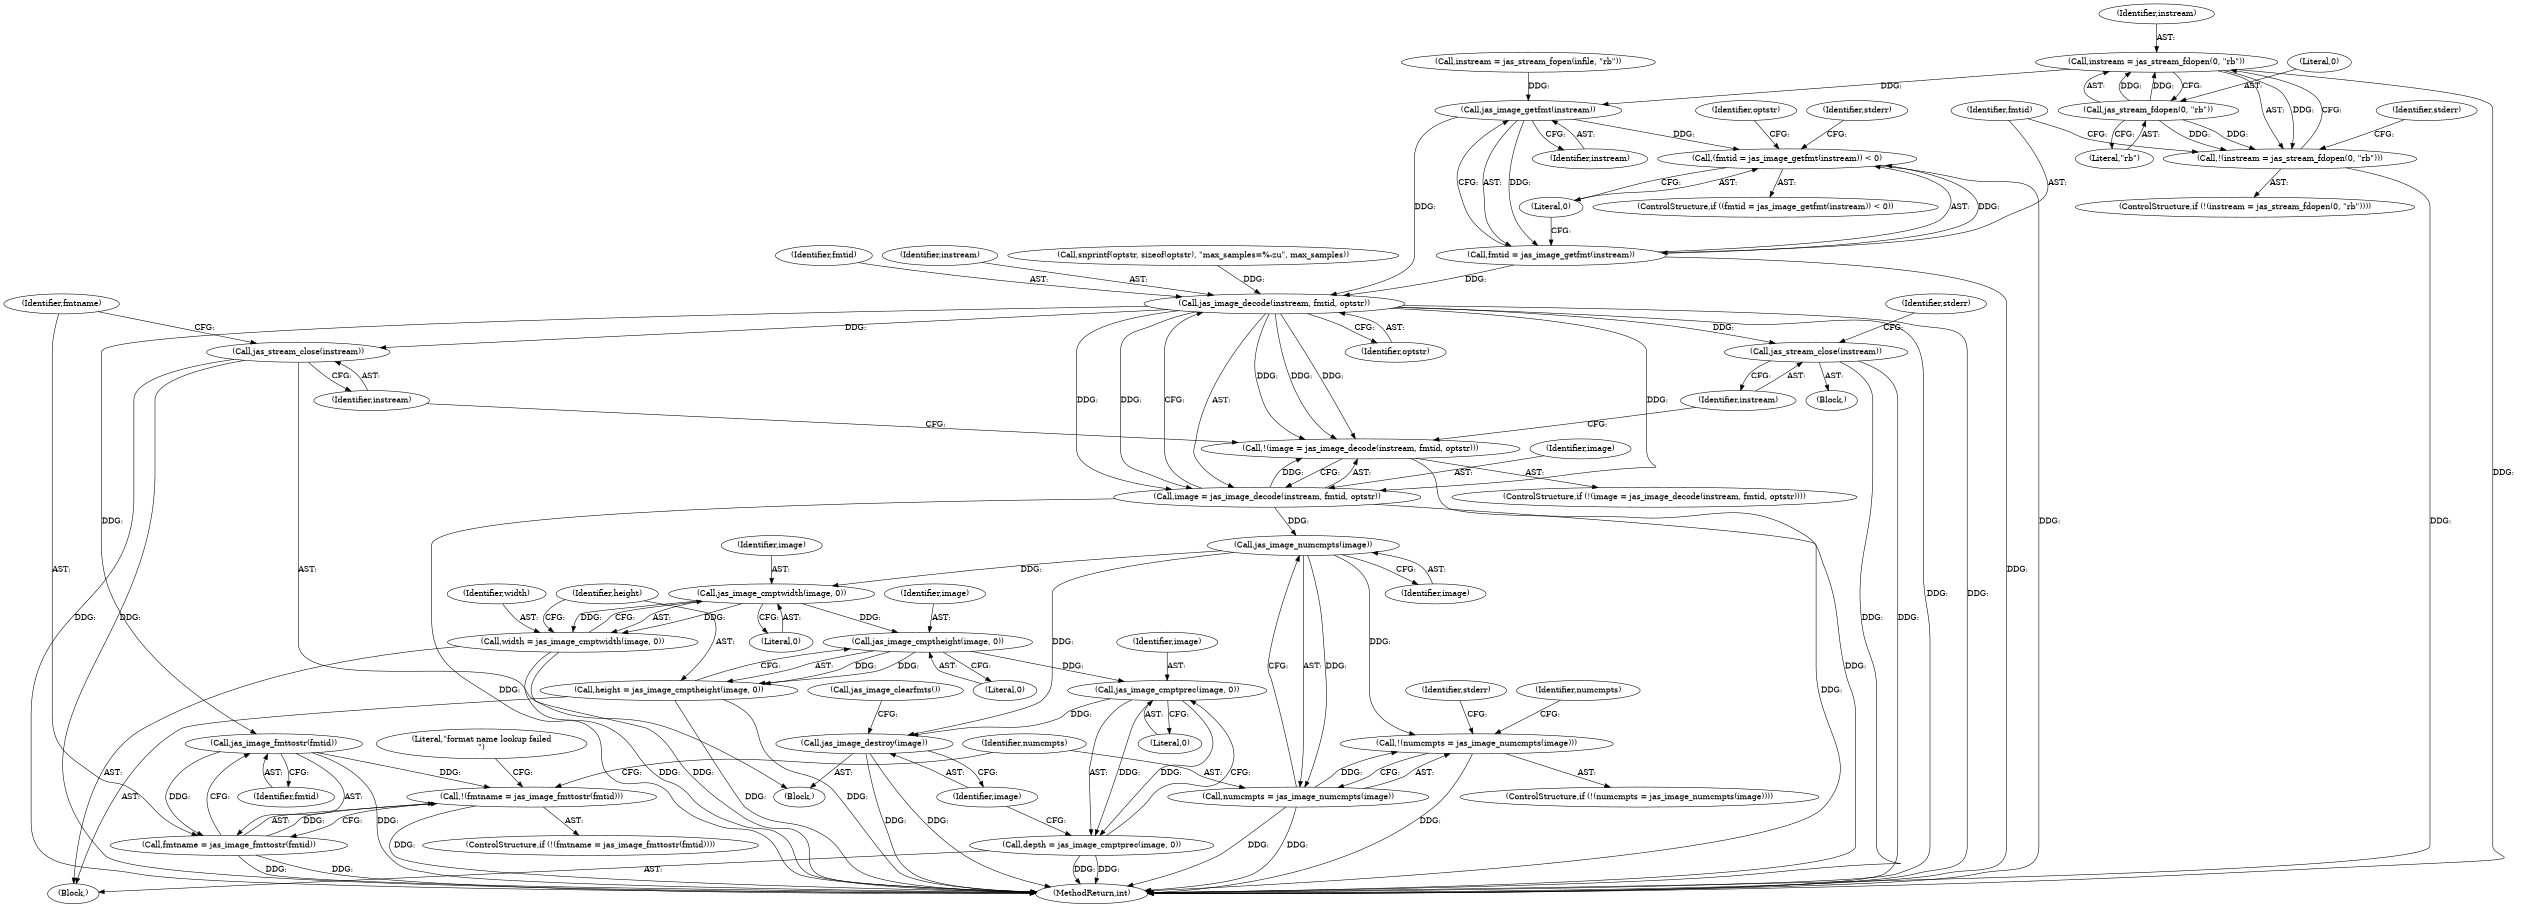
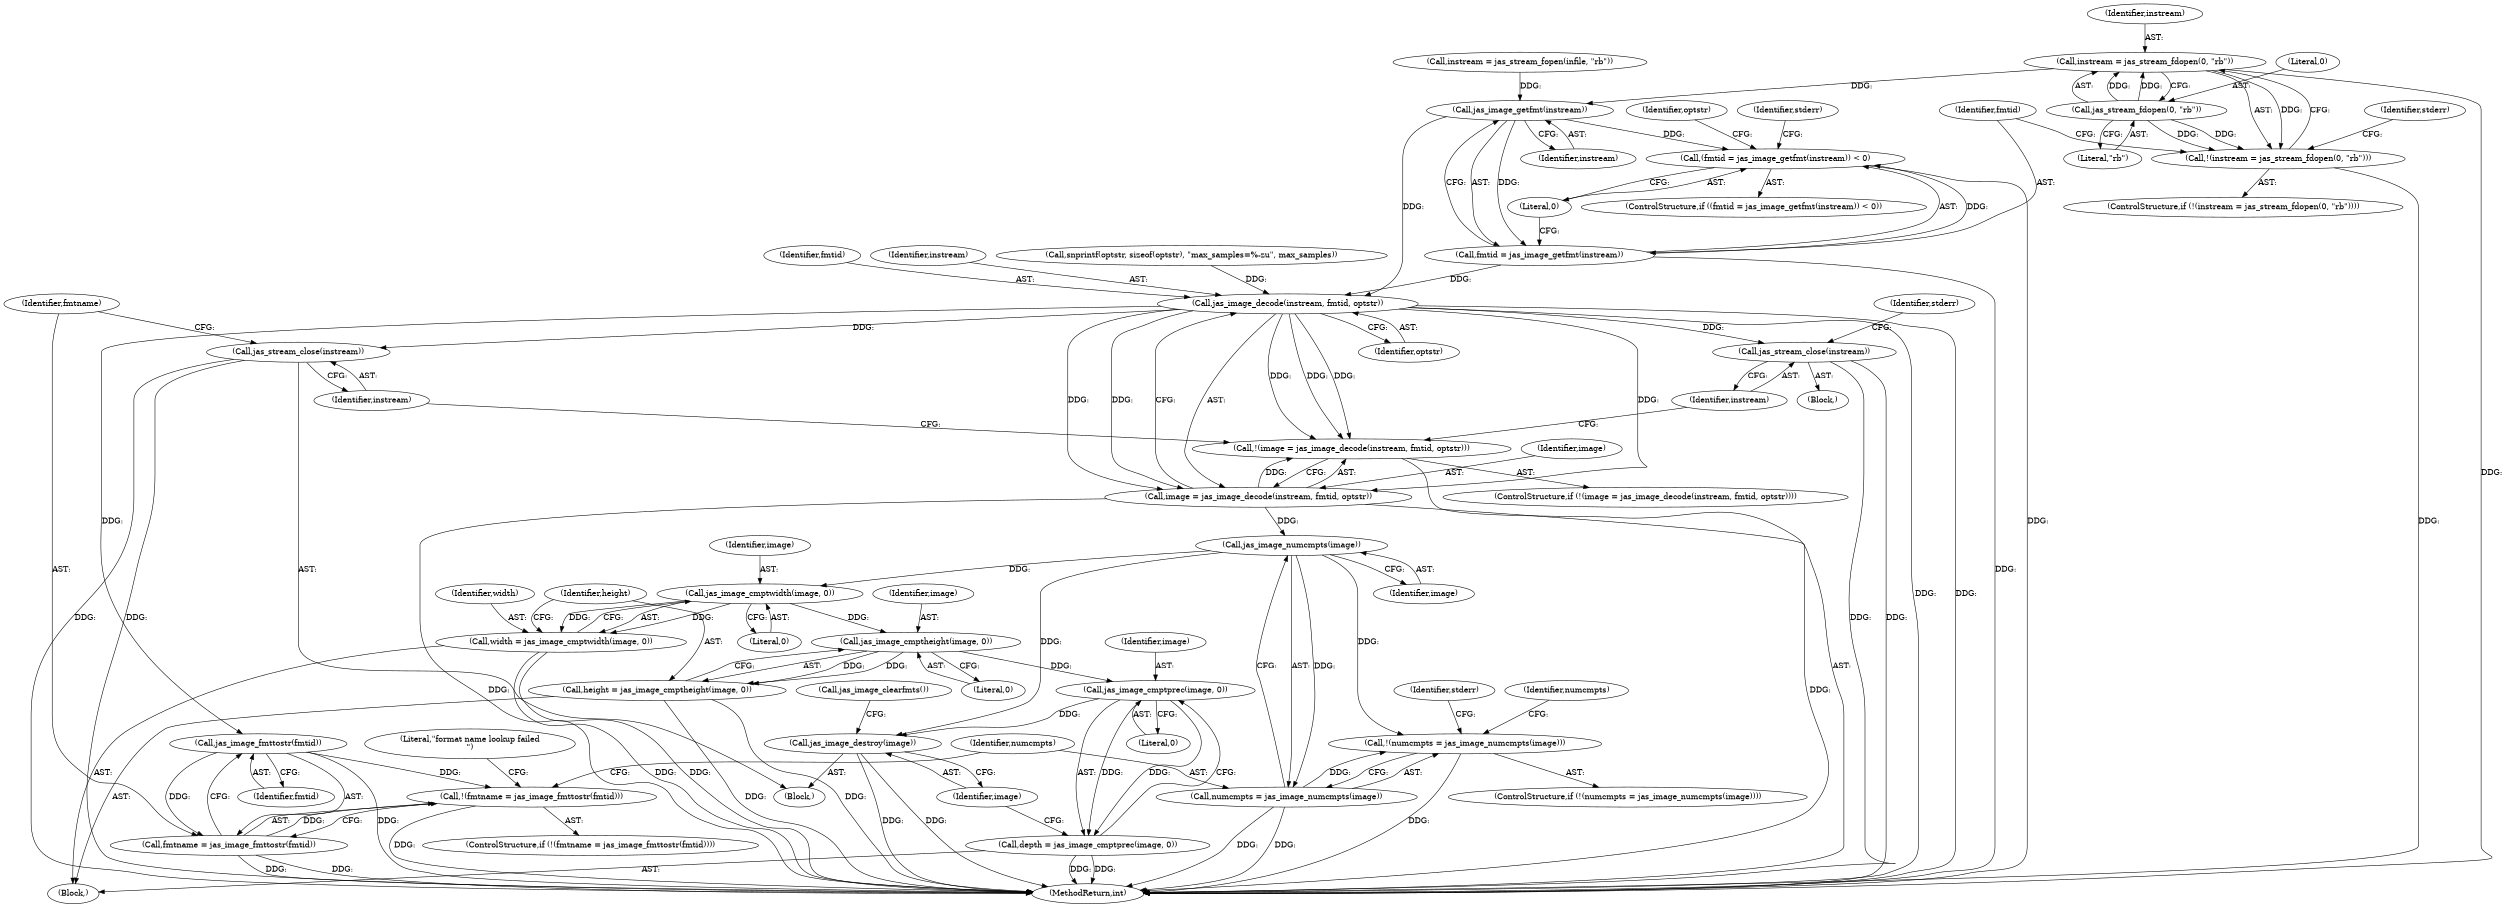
  digraph {
    fontname="DejaVu Serif"
    node [fontname="DejaVu Serif"]
    edge [fontname="DejaVu Serif"]
    n1 [label="(Call,instream = jas_stream_fdopen(0, \"rb\"))"]
    n2 [label="(Call,jas_stream_fdopen(0, \"rb\"))"]
    n3 [label="(Call,!(instream = jas_stream_fdopen(0, \"rb\")))"]
    n4 [label="(Call,jas_image_getfmt(instream))"]
    n5 [label="(MethodReturn,int)"]
    n6 [label="(Literal,\"rb\")"]
    n7 [label="(ControlStructure,if (!(instream = jas_stream_fdopen(0, \"rb\"))))"]
    n8 [label="(Call,(fmtid = jas_image_getfmt(instream)) < 0)"]
    n9 [label="(Call,fmtid = jas_image_getfmt(instream))"]
    n10 [label="(Call,jas_image_decode(instream, fmtid, optstr))"]
    n11 [label="(Identifier,instream)"]
    n12 [label="(ControlStructure,if ((fmtid = jas_image_getfmt(instream)) < 0))"]
    n13 [label="(Literal,0)"]
    n14 [label="(Call,!(image = jas_image_decode(instream, fmtid, optstr)))"]
    n15 [label="(Call,image = jas_image_decode(instream, fmtid, optstr))"]
    n16 [label="(Call,jas_stream_close(instream))"]
    n17 [label="(Call,jas_stream_close(instream))"]
    n18 [label="(Call,jas_image_fmttostr(fmtid))"]
    n19 [label="(Identifier,optstr)"]
    n20 [label="(ControlStructure,if (!(image = jas_image_decode(instream, fmtid, optstr))))"]
    n21 [label="(Call,jas_image_numcmpts(image))"]
    n22 [label="(Identifier,instream)"]
    n23 [label="(Block,)"]
    n24 [label="(Block,)"]
    n25 [label="(Identifier,instream)"]
    n26 [label="(Call,!(fmtname = jas_image_fmttostr(fmtid)))"]
    n27 [label="(Call,fmtname = jas_image_fmttostr(fmtid))"]
    n28 [label="(Identifier,fmtid)"]
    n29 [label="(Call,!(numcmpts = jas_image_numcmpts(image)))"]
    n30 [label="(Call,numcmpts = jas_image_numcmpts(image))"]
    n31 [label="(Call,jas_image_cmptwidth(image, 0))"]
    n32 [label="(Call,jas_image_destroy(image))"]
    n33 [label="(Identifier,image)"]
    n34 [label="(ControlStructure,if (!(numcmpts = jas_image_numcmpts(image))))"]
    n35 [label="(Call,width = jas_image_cmptwidth(image, 0))"]
    n36 [label="(Call,jas_image_cmptheight(image, 0))"]
    n37 [label="(Literal,0)"]
    n38 [label="(Identifier,image)"]
    n39 [label="(Block,)"]
    n40 [label="(Call,height = jas_image_cmptheight(image, 0))"]
    n41 [label="(Call,jas_image_cmptprec(image, 0))"]
    n42 [label="(Literal,0)"]
    n43 [label="(Call,depth = jas_image_cmptprec(image, 0))"]
    n44 [label="(Literal,0)"]
    n45 [label="(ControlStructure,if (!(fmtname = jas_image_fmttostr(fmtid))))"]
    n46 [label="(Identifier,fmtid)"]
    n47 [label="(Identifier,image)"]
    n48 [label="(Identifier,image)"]
    n49 [label="(Identifier,instream)"]
    n50 [label="(Identifier,height)"]
    n51 [label="(Identifier,stderr)"]
    n52 [label="(Identifier,optstr)"]
    n53 [label="(Identifier,stderr)"]
    n54 [label="(Identifier,width)"]
    n55 [label="(Call,jas_image_clearfmts())"]
    n56 [label="(Identifier,instream)"]
    n57 [label="(Literal,\"format name lookup failed\n\")"]
    n58 [label="(Identifier,fmtid)"]
    n59 [label="(Identifier,image)"]
    n60 [label="(Identifier,numcmpts)"]
    n61 [label="(Identifier,fmtname)"]
    n62 [label="(Identifier,stderr)"]
    n63 [label="(Identifier,stderr)"]
    n64 [label="(Call,snprintf(optstr, sizeof(optstr), \"max_samples=%-zu\", max_samples))"]
    n65 [label="(Identifier,numcmpts)"]
    n66 [label="(Identifier,image)"]
    n67 [label="(Call,instream = jas_stream_fopen(infile, \"rb\"))"]
    n68 [label="(Literal,0)"]
    n1 -> n2 [label="CFG: "]
    n1 -> n3 [label="AST: "]
    n1 -> n3 [label="DDG: "]
    n1 -> n4 [label="DDG: "]
    n1 -> n5 [label="DDG: "]
    n2 -> n1 [label="AST: "]
    n2 -> n1 [label="DDG: "]
    n2 -> n1 [label="DDG: "]
    n2 -> n3 [label="DDG: "]
    n2 -> n3 [label="DDG: "]
    n2 -> n6 [label="CFG: "]
    n3 -> n1 [label="CFG: "]
    n3 -> n5 [label="DDG: "]
    n3 -> n7 [label="AST: "]
    n4 -> n8 [label="DDG: "]
    n4 -> n9 [label="AST: "]
    n4 -> n9 [label="DDG: "]
    n4 -> n10 [label="DDG: "]
    n4 -> n11 [label="CFG: "]
    n6 -> n2 [label="AST: "]
    n8 -> n5 [label="DDG: "]
    n8 -> n12 [label="AST: "]
    n8 -> n13 [label="CFG: "]
    n9 -> n4 [label="CFG: "]
    n9 -> n5 [label="DDG: "]
    n9 -> n8 [label="AST: "]
    n9 -> n8 [label="DDG: "]
    n9 -> n10 [label="DDG: "]
    n10 -> n5 [label="DDG: "]
    n10 -> n5 [label="DDG: "]
    n10 -> n14 [label="DDG: "]
    n10 -> n14 [label="DDG: "]
    n10 -> n14 [label="DDG: "]
    n10 -> n15 [label="AST: "]
    n10 -> n15 [label="DDG: "]
    n10 -> n15 [label="DDG: "]
    n10 -> n15 [label="DDG: "]
    n10 -> n16 [label="DDG: "]
    n10 -> n17 [label="DDG: "]
    n10 -> n18 [label="DDG: "]
    n10 -> n19 [label="CFG: "]
    n11 -> n4 [label="AST: "]
    n13 -> n8 [label="AST: "]
    n13 -> n9 [label="CFG: "]
-   n14 -> n5 [label="DDG: "]
+   n14 -> n5 [label="AST: "]
    n14 -> n15 [label="CFG: "]
    n14 -> n20 [label="AST: "]
    n15 -> n5 [label="DDG: "]
    n15 -> n5 [label="DDG: "]
    n15 -> n10 [label="CFG: "]
    n15 -> n14 [label="AST: "]
    n15 -> n14 [label="DDG: "]
    n15 -> n21 [label="DDG: "]
    n16 -> n5 [label="DDG: "]
    n16 -> n5 [label="DDG: "]
    n16 -> n22 [label="CFG: "]
    n16 -> n23 [label="AST: "]
    n17 -> n5 [label="DDG: "]
    n17 -> n5 [label="DDG: "]
    n17 -> n24 [label="AST: "]
    n17 -> n25 [label="CFG: "]
    n18 -> n5 [label="DDG: "]
    n18 -> n26 [label="DDG: "]
    n18 -> n27 [label="AST: "]
    n18 -> n27 [label="DDG: "]
    n18 -> n28 [label="CFG: "]
    n19 -> n10 [label="AST: "]
    n21 -> n29 [label="DDG: "]
    n21 -> n30 [label="AST: "]
    n21 -> n30 [label="DDG: "]
    n21 -> n31 [label="DDG: "]
    n21 -> n32 [label="DDG: "]
    n21 -> n33 [label="CFG: "]
    n22 -> n14 [label="CFG: "]
    n22 -> n16 [label="AST: "]
    n25 -> n14 [label="CFG: "]
    n25 -> n17 [label="AST: "]
    n26 -> n5 [label="DDG: "]
    n26 -> n27 [label="CFG: "]
    n26 -> n45 [label="AST: "]
    n27 -> n5 [label="DDG: "]
    n27 -> n5 [label="DDG: "]
    n27 -> n18 [label="CFG: "]
    n27 -> n26 [label="AST: "]
    n27 -> n26 [label="DDG: "]
    n28 -> n18 [label="AST: "]
    n29 -> n5 [label="DDG: "]
    n29 -> n30 [label="CFG: "]
    n29 -> n34 [label="AST: "]
    n30 -> n5 [label="DDG: "]
    n30 -> n5 [label="DDG: "]
    n30 -> n21 [label="CFG: "]
    n30 -> n29 [label="AST: "]
    n30 -> n29 [label="DDG: "]
    n31 -> n35 [label="AST: "]
    n31 -> n35 [label="DDG: "]
    n31 -> n35 [label="DDG: "]
    n31 -> n36 [label="DDG: "]
    n31 -> n37 [label="CFG: "]
    n32 -> n5 [label="DDG: "]
    n32 -> n5 [label="DDG: "]
    n32 -> n24 [label="AST: "]
    n32 -> n38 [label="CFG: "]
    n33 -> n21 [label="AST: "]
    n35 -> n5 [label="DDG: "]
    n35 -> n5 [label="DDG: "]
    n35 -> n31 [label="CFG: "]
    n35 -> n39 [label="AST: "]
    n36 -> n40 [label="AST: "]
    n36 -> n40 [label="DDG: "]
    n36 -> n40 [label="DDG: "]
    n36 -> n41 [label="DDG: "]
    n36 -> n42 [label="CFG: "]
    n37 -> n31 [label="AST: "]
    n38 -> n32 [label="AST: "]
    n38 -> n43 [label="CFG: "]
    n40 -> n5 [label="DDG: "]
    n40 -> n5 [label="DDG: "]
    n40 -> n36 [label="CFG: "]
    n40 -> n39 [label="AST: "]
    n41 -> n32 [label="DDG: "]
    n41 -> n43 [label="AST: "]
    n41 -> n43 [label="DDG: "]
    n41 -> n43 [label="DDG: "]
    n41 -> n44 [label="CFG: "]
    n42 -> n36 [label="AST: "]
    n43 -> n5 [label="DDG: "]
    n43 -> n5 [label="DDG: "]
    n43 -> n39 [label="AST: "]
    n43 -> n41 [label="CFG: "]
    n44 -> n41 [label="AST: "]
    n46 -> n10 [label="AST: "]
    n47 -> n41 [label="AST: "]
    n48 -> n36 [label="AST: "]
    n49 -> n1 [label="AST: "]
    n50 -> n35 [label="CFG: "]
    n50 -> n40 [label="AST: "]
    n51 -> n16 [label="CFG: "]
    n52 -> n8 [label="CFG: "]
    n53 -> n3 [label="CFG: "]
    n54 -> n35 [label="AST: "]
    n55 -> n32 [label="CFG: "]
    n56 -> n10 [label="AST: "]
    n57 -> n26 [label="CFG: "]
    n58 -> n3 [label="CFG: "]
    n58 -> n9 [label="AST: "]
    n59 -> n31 [label="AST: "]
    n60 -> n26 [label="CFG: "]
    n60 -> n30 [label="AST: "]
    n61 -> n17 [label="CFG: "]
    n61 -> n27 [label="AST: "]
    n62 -> n29 [label="CFG: "]
    n63 -> n8 [label="CFG: "]
    n64 -> n10 [label="DDG: "]
    n65 -> n29 [label="CFG: "]
    n66 -> n15 [label="AST: "]
    n67 -> n4 [label="DDG: "]
    n68 -> n2 [label="AST: "]
  }
